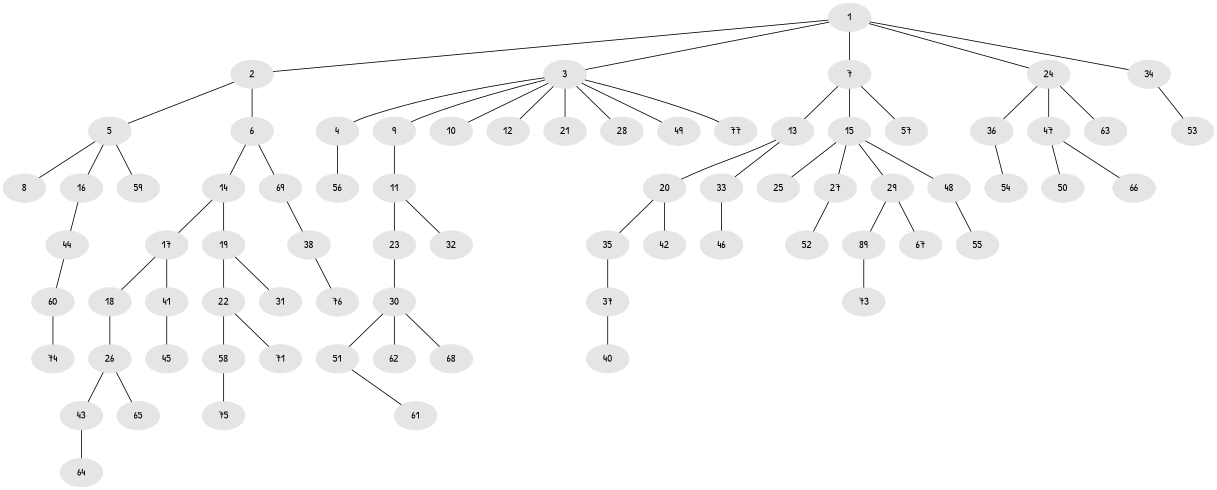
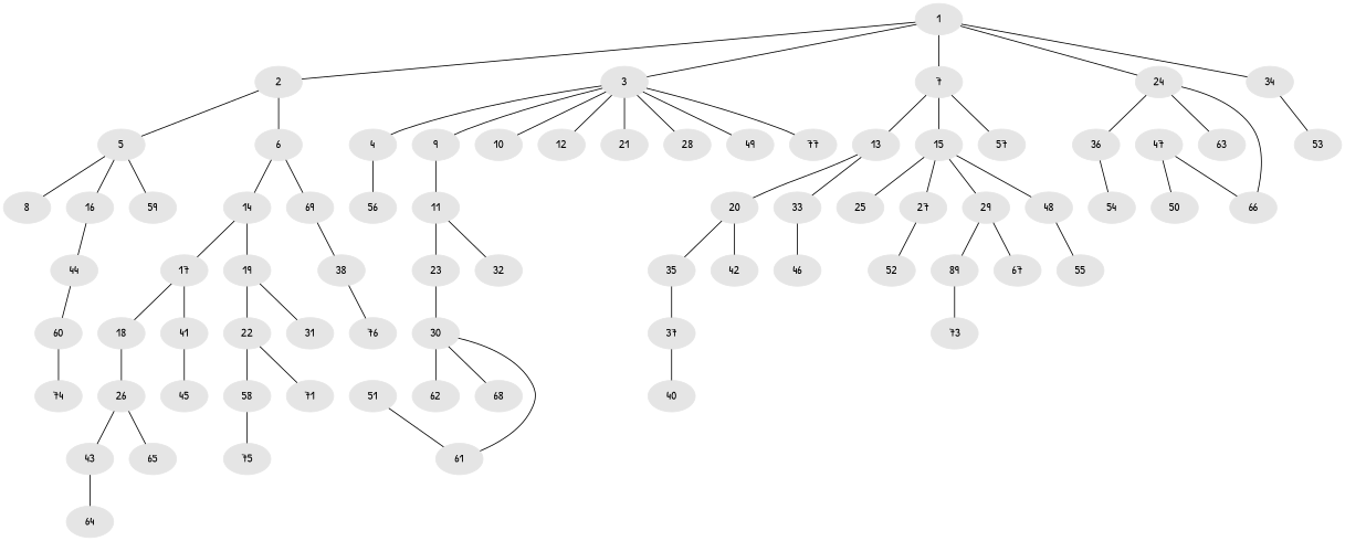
  graph {
    fontname="Patrick Hand"
    node [color=gray90 fontname="Patrick Hand" style=filled]
    edge [fontname="Patrick Hand"]
    1
    2
    3
    7
    24
    34
    5
    6
    4
    9
    10
    12
    21
    28
    49
    77
    13
    15
    57
    36
    47
    63
    53
    8
    16
    59
    14
    69
    38
    76
    56
    11
    44
    17
    19
    20
    33
    25
    27
    29
    48
    23
    32
    30
    35
    42
    46
    18
    41
    22
    31
    52
    n53 [label=89]
    67
    55
    60
    26
    45
    43
    65
    58
    71
    37
    75
    51
    62
    68
    54
    50
    66
    64
    73
    61
    40
    74
    1 -- 2
    1 -- 3
    1 -- 7
    1 -- 24
    1 -- 34
    2 -- 5
    2 -- 6
    3 -- 4
    3 -- 9
    3 -- 10
    3 -- 12
    3 -- 21
    3 -- 28
    3 -- 49
    3 -- 77
    7 -- 13
    7 -- 15
    7 -- 57
    24 -- 36
-   24 -- 47
+   24 -- 66
    24 -- 63
    34 -- 53
    5 -- 8
    5 -- 16
    5 -- 59
    6 -- 14
    6 -- 69
    4 -- 56
    9 -- 11
    13 -- 20
    13 -- 33
    15 -- 25
    15 -- 27
    15 -- 29
    15 -- 48
    36 -- 54
    47 -- 50
    47 -- 66
    16 -- 44
    14 -- 17
    14 -- 19
    69 -- 38
    38 -- 76
    11 -- 23
    11 -- 32
    44 -- 60
    17 -- 18
    17 -- 41
    19 -- 22
    19 -- 31
    20 -- 35
    20 -- 42
    33 -- 46
    27 -- 52
    29 -- n53
    29 -- 67
    48 -- 55
    23 -- 30
-   30 -- 51
+   30 -- 61
    30 -- 62
    30 -- 68
    35 -- 37
    18 -- 26
    41 -- 45
    22 -- 58
    22 -- 71
    n53 -- 73
    60 -- 74
    26 -- 43
    26 -- 65
    43 -- 64
    58 -- 75
    37 -- 40
    51 -- 61
  }
